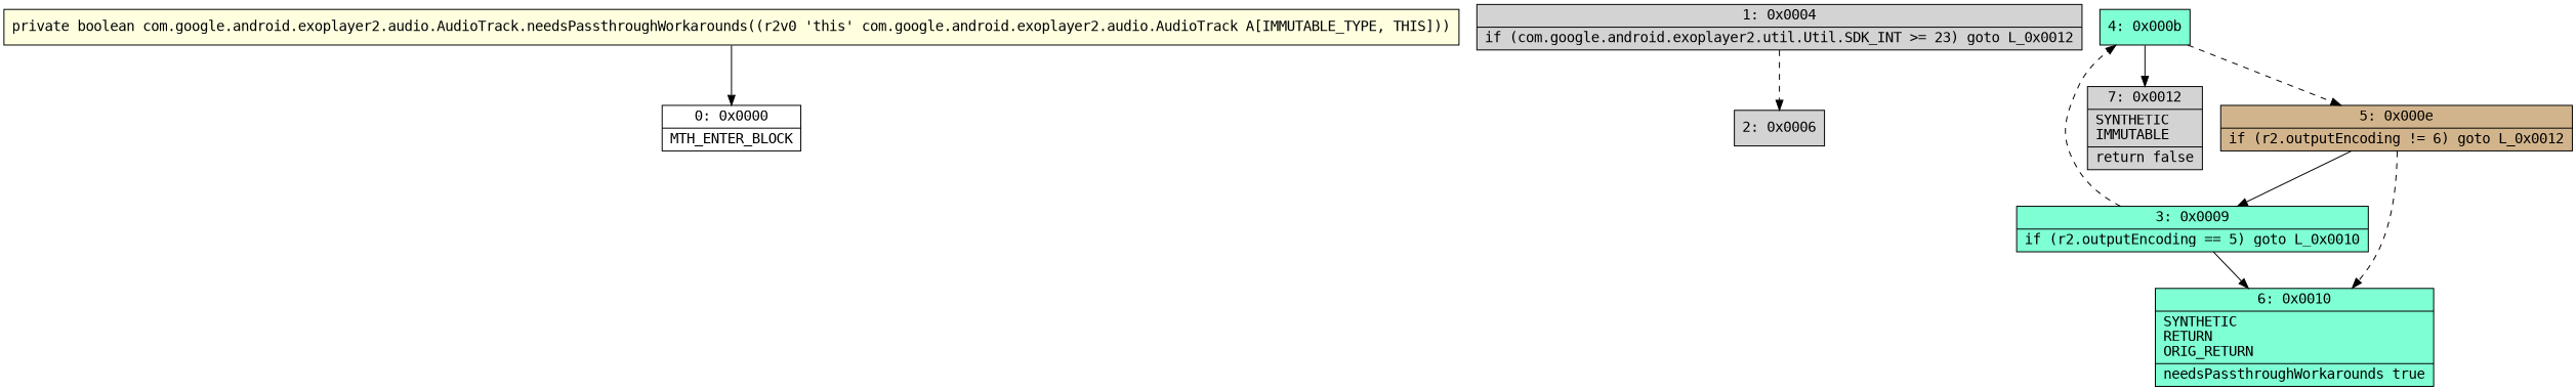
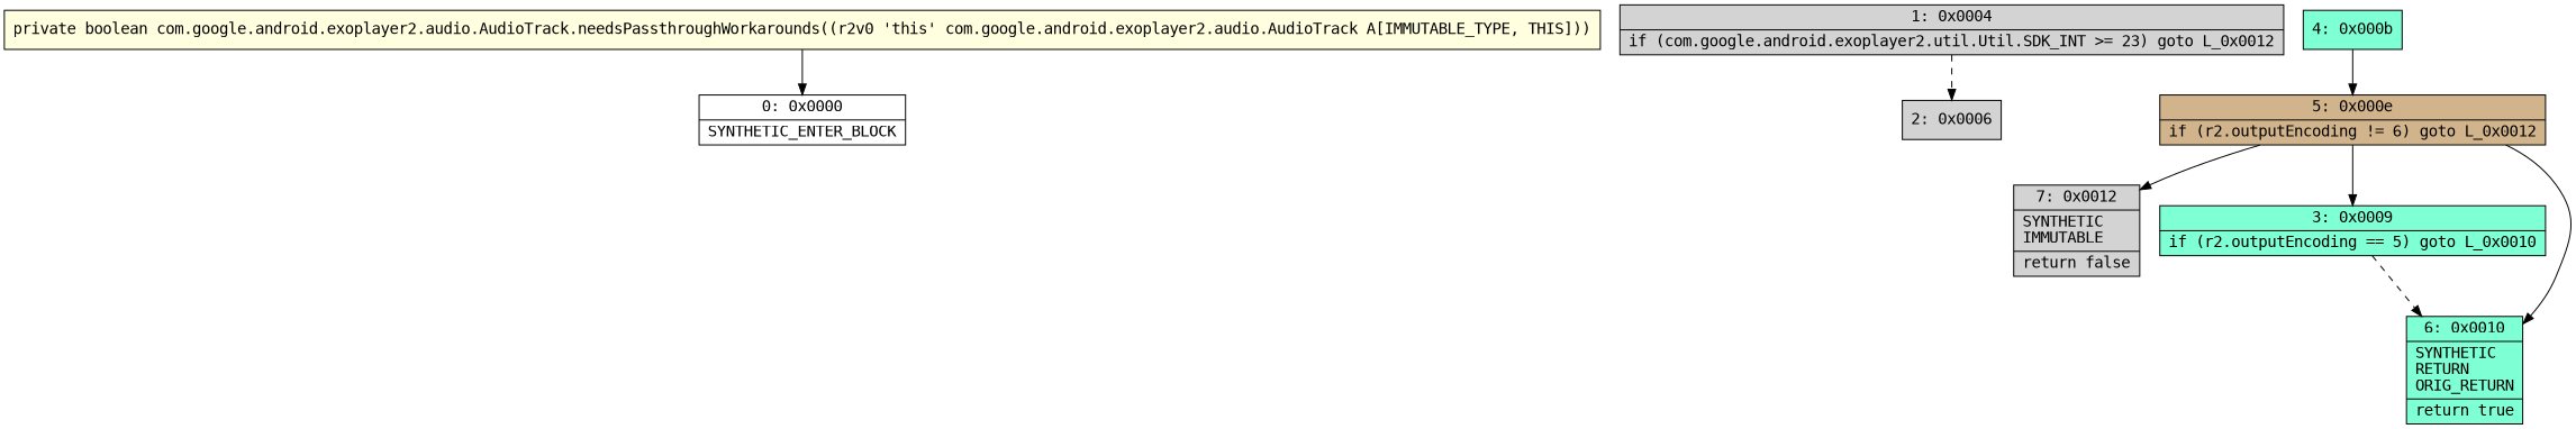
  digraph {
    fontname="DejaVu Sans Mono"
    node [fillcolor=lightgrey fontname="DejaVu Sans Mono" shape=record style=filled]
    edge [fontname="DejaVu Sans Mono"]
-   n1 [fillcolor=white label="{0\:\ 0x0000|MTH_ENTER_BLOCK\l}"]
+   n1 [fillcolor=white label="{0\:\ 0x0000|SYNTHETIC_ENTER_BLOCK\l}"]
    n2 [label="{1\:\ 0x0004|if (com.google.android.exoplayer2.util.Util.SDK_INT \>= 23) goto L_0x0012\l}"]
    n3 [label="{2\:\ 0x0006}"]
    n4 [label="{7\:\ 0x0012|SYNTHETIC\lIMMUTABLE\l|return false\l}"]
    n5 [fillcolor=aquamarine label="{3\:\ 0x0009|if (r2.outputEncoding == 5) goto L_0x0010\l}"]
    n6 [fillcolor=aquamarine label="{4\:\ 0x000b}"]
-   n7 [fillcolor=aquamarine label="{6\:\ 0x0010|SYNTHETIC\lRETURN\lORIG_RETURN\l|needsPassthroughWorkarounds true\l}"]
+   n7 [fillcolor=aquamarine label="{6\:\ 0x0010|SYNTHETIC\lRETURN\lORIG_RETURN\l|return true\l}"]
    n8 [fillcolor=tan label="{5\:\ 0x000e|if (r2.outputEncoding != 6) goto L_0x0012\l}"]
    n9 [fillcolor=lightyellow label="{private boolean com.google.android.exoplayer2.audio.AudioTrack.needsPassthroughWorkarounds((r2v0 'this' com.google.android.exoplayer2.audio.AudioTrack A[IMMUTABLE_TYPE, THIS])) }"]
    n2 -> n3 [style=dashed]
-   n5 -> n6 [style=dashed]
-   n5 -> n7
-   n6 -> n8 [style=dashed]
-   n6 -> n4
+   n5 -> n7 [style=dashed]
+   n6 -> n8
+   n8 -> n4
    n8 -> n5
-   n8 -> n7 [style=dashed]
+   n8 -> n7 [style=solid]
    n9 -> n1
  }
